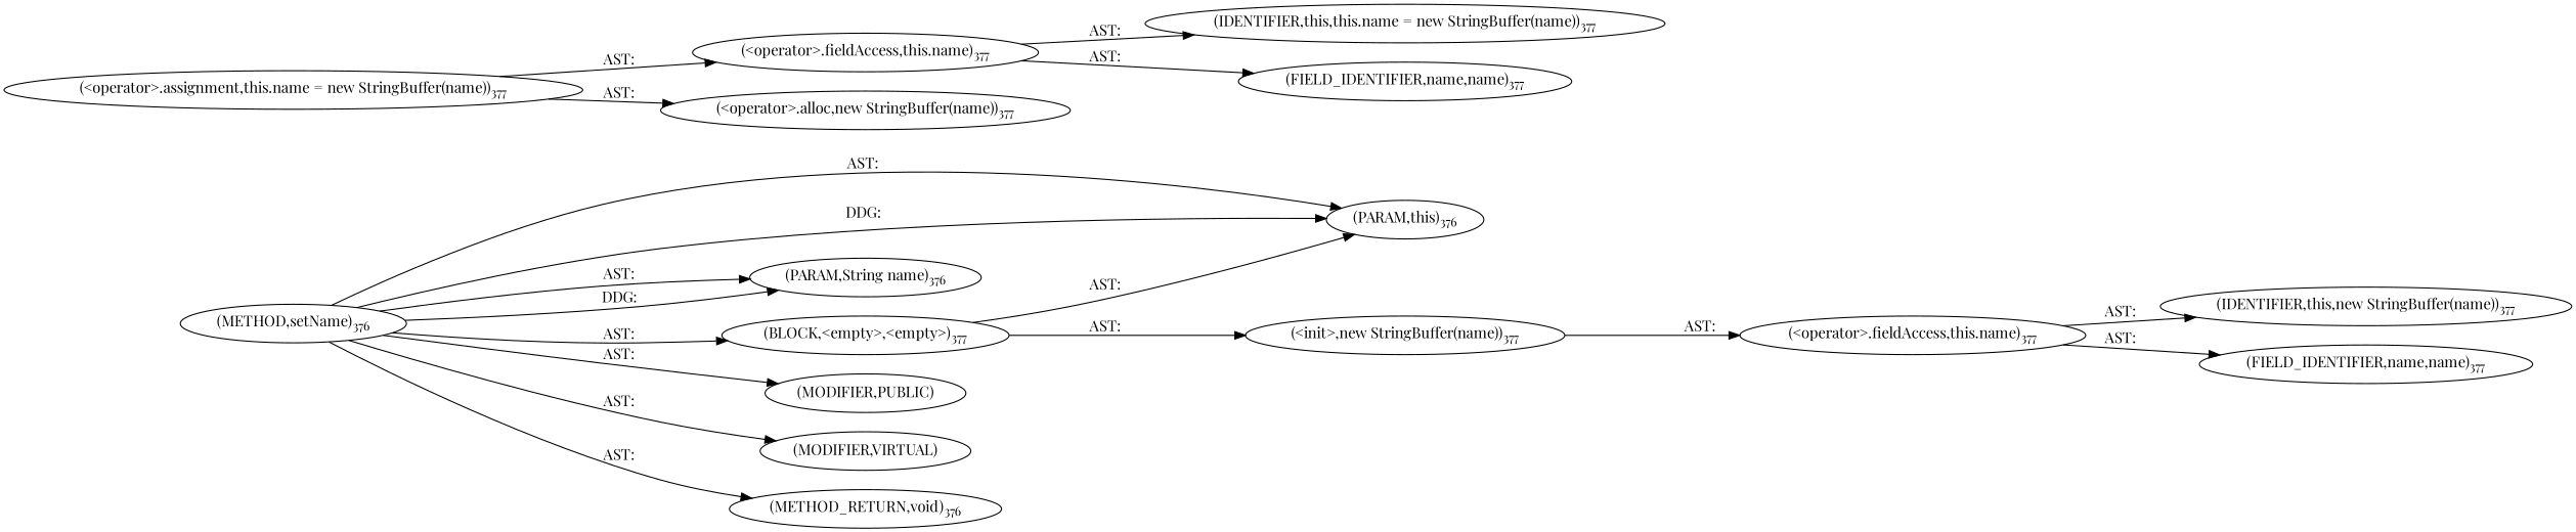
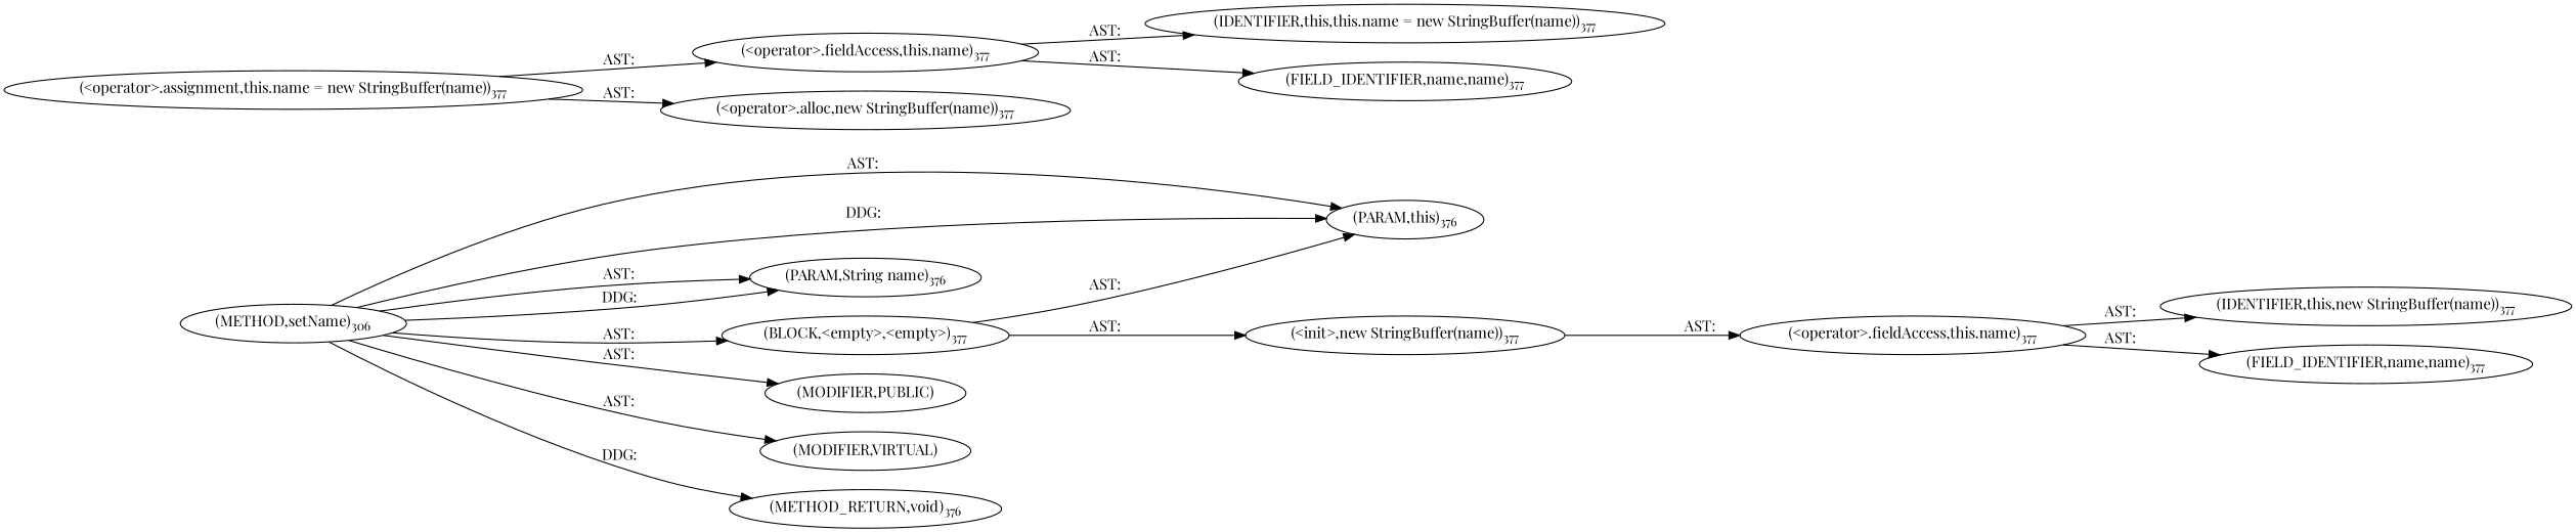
  digraph {
    fontname="Playfair Display"
    rankdir=LR
    node [fontname="Playfair Display"]
    edge [fontname="Playfair Display"]
-   n1 [label=<(METHOD,setName)<SUB>376</SUB>>]
+   n1 [label=<(METHOD,setName)<SUB>306</SUB>>]
    n2 [label=<(PARAM,this)<SUB>376</SUB>>]
    n3 [label=<(PARAM,String name)<SUB>376</SUB>>]
    n4 [label=<(BLOCK,&lt;empty&gt;,&lt;empty&gt;)<SUB>377</SUB>>]
    n5 [label=<(MODIFIER,PUBLIC)>]
    n6 [label=<(MODIFIER,VIRTUAL)>]
    n7 [label=<(METHOD_RETURN,void)<SUB>376</SUB>>]
    n8 [label=<(&lt;init&gt;,new StringBuffer(name))<SUB>377</SUB>>]
    n9 [label=<(&lt;operator&gt;.assignment,this.name = new StringBuffer(name))<SUB>377</SUB>>]
    n10 [label=<(&lt;operator&gt;.fieldAccess,this.name)<SUB>377</SUB>>]
    n11 [label=<(&lt;operator&gt;.alloc,new StringBuffer(name))<SUB>377</SUB>>]
    n12 [label=<(&lt;operator&gt;.fieldAccess,this.name)<SUB>377</SUB>>]
    n13 [label=<(IDENTIFIER,this,this.name = new StringBuffer(name))<SUB>377</SUB>>]
    n14 [label=<(FIELD_IDENTIFIER,name,name)<SUB>377</SUB>>]
    n15 [label=<(IDENTIFIER,this,new StringBuffer(name))<SUB>377</SUB>>]
    n16 [label=<(FIELD_IDENTIFIER,name,name)<SUB>377</SUB>>]
    n1 -> n2 [label="AST: "]
    n1 -> n2 [label="DDG: "]
    n1 -> n3 [label="AST: "]
    n1 -> n3 [label="DDG: "]
    n1 -> n4 [label="AST: "]
    n1 -> n5 [label="AST: "]
    n1 -> n6 [label="AST: "]
-   n1 -> n7 [label="AST: "]
+   n1 -> n7 [label="DDG: "]
    n4 -> n2 [label="AST: "]
    n4 -> n8 [label="AST: "]
    n8 -> n12 [label="AST: "]
    n9 -> n10 [label="AST: "]
    n9 -> n11 [label="AST: "]
    n10 -> n13 [label="AST: "]
    n10 -> n14 [label="AST: "]
    n12 -> n15 [label="AST: "]
    n12 -> n16 [label="AST: "]
  }
